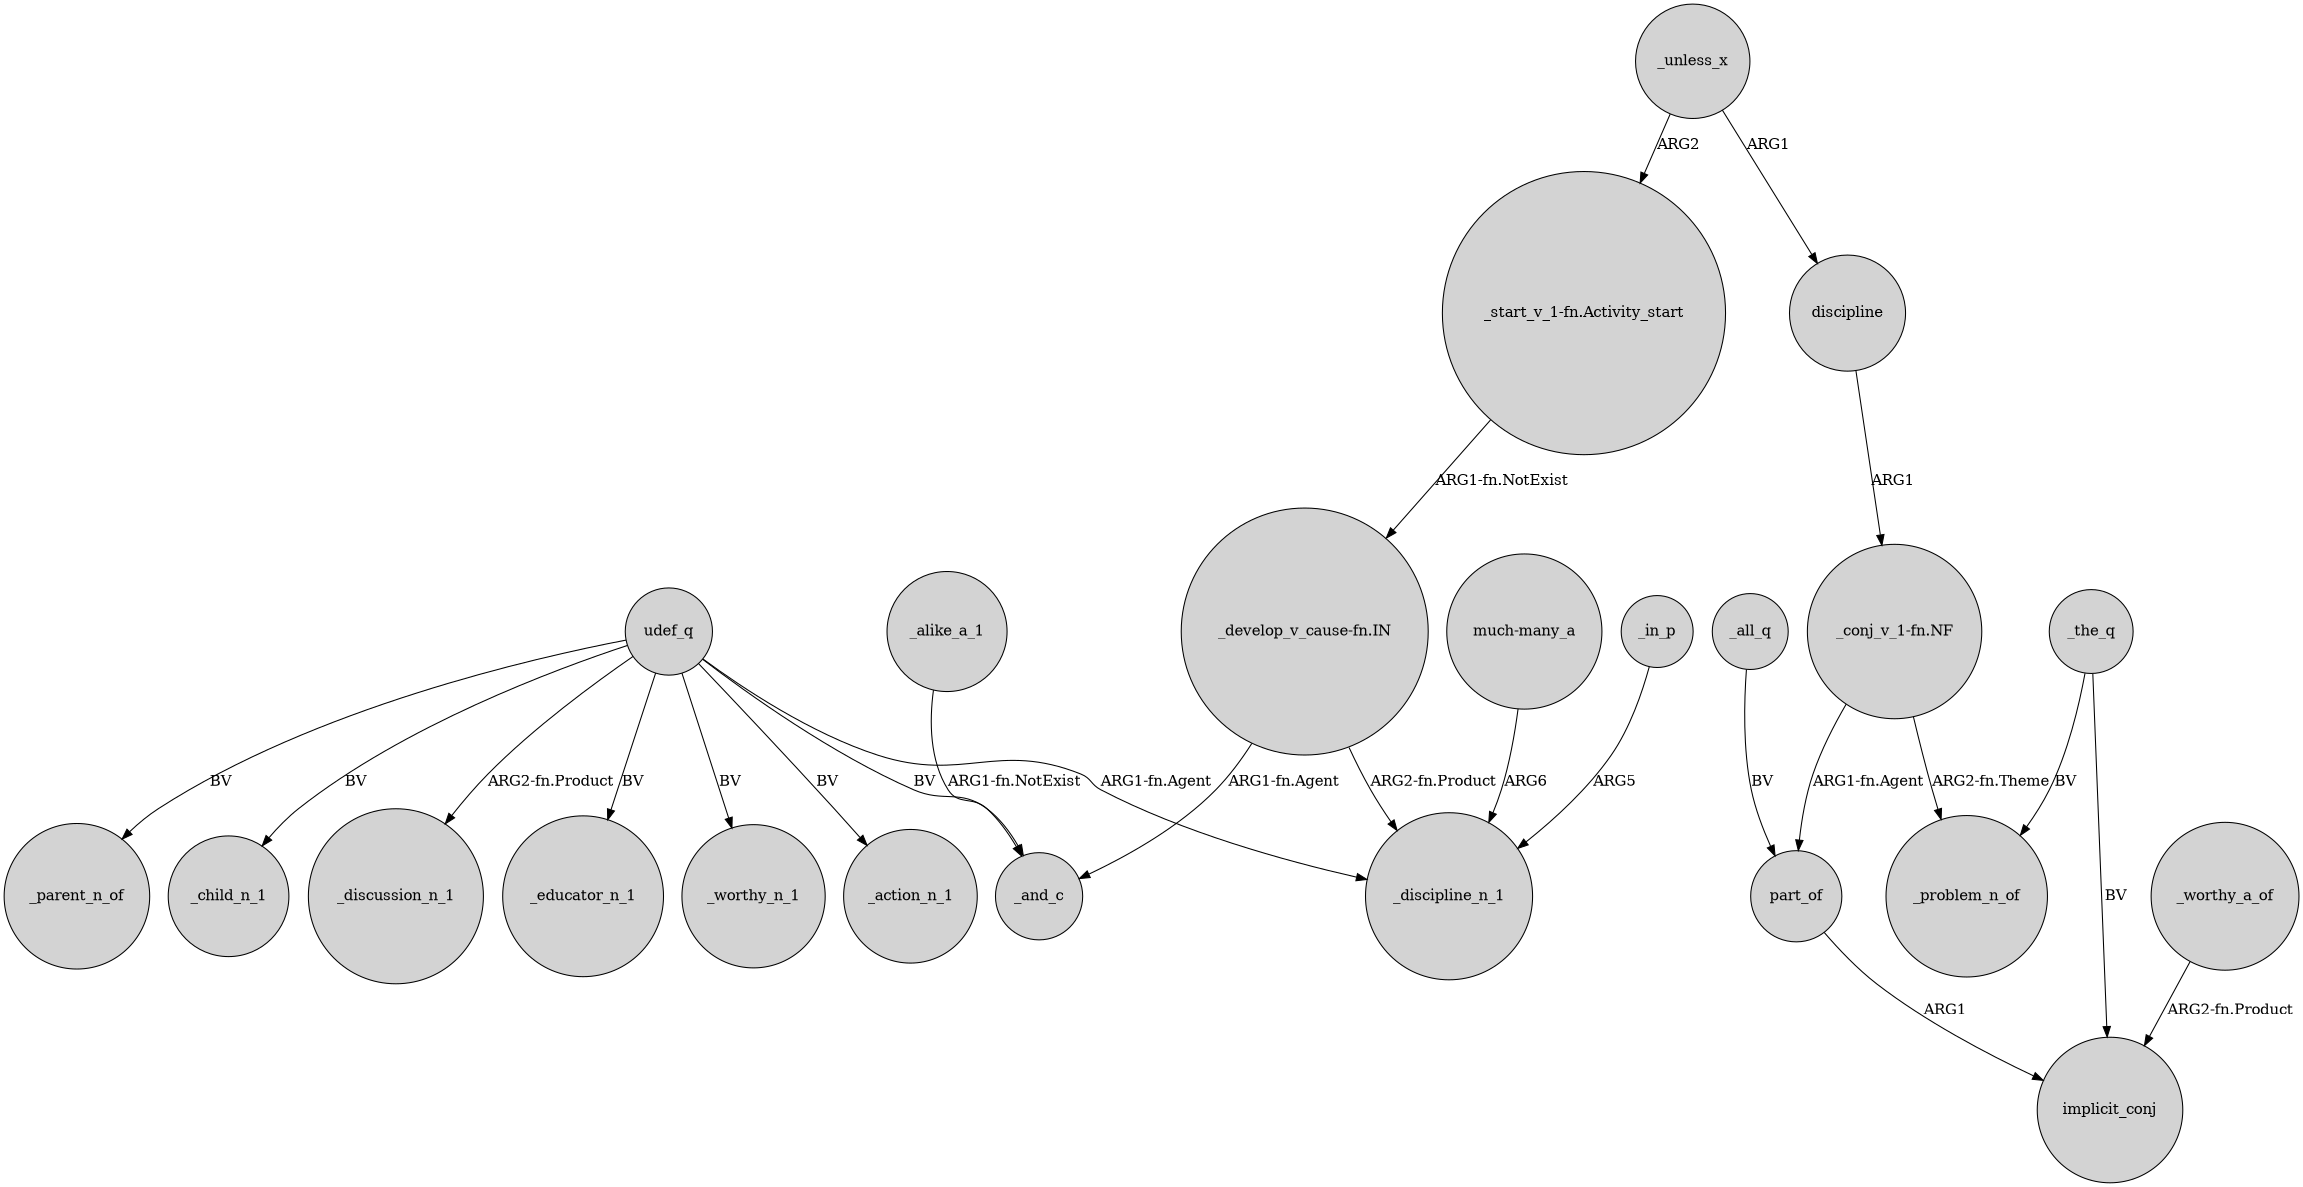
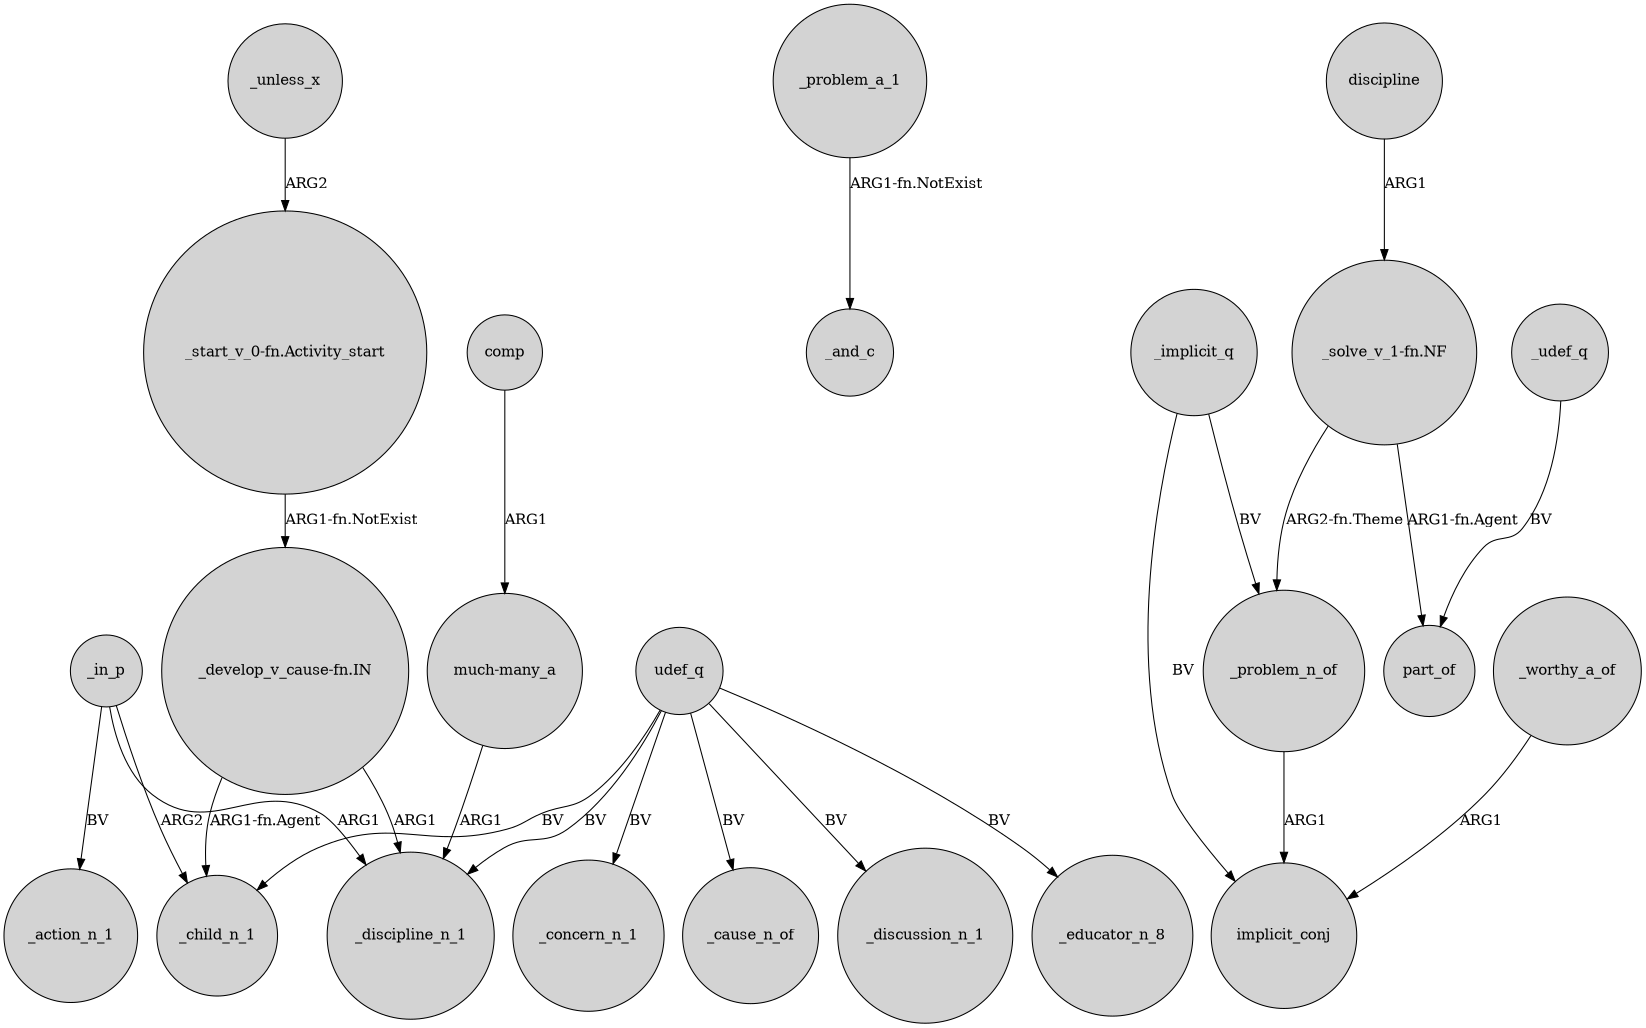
  digraph {
    node [shape=circle style=filled]
    udef_q
-   _parent_n_of
+   _parent_n_of [label=_cause_n_of]
    _and_c
    _child_n_1
    _discussion_n_1
    _discipline_n_1
-   _educator_n_1
-   _concern_n_1 [label=_worthy_n_1]
+   _educator_n_1 [label=_educator_n_8]
+   _concern_n_1
    _action_n_1
-   _alike_a_1
+   _alike_a_1 [label=_problem_a_1]
    _in_p
-   _all_q
+   _all_q [label=_udef_q]
    part_of
    implicit_conj
-   _the_q
+   _the_q [label=_implicit_q]
    _problem_n_of
    _unless_x
-   "_start_v_1-fn.Activity_start"
+   "_start_v_1-fn.Activity_start" [label="_start_v_0-fn.Activity_start"]
    n19 [label=discipline]
    "_develop_v_cause-fn.IN"
-   "_solve_v_1-fn.NF" [label="_conj_v_1-fn.NF"]
+   "_solve_v_1-fn.NF"
+   comp
    "much-many_a"
    _worthy_a_of
    udef_q -> _parent_n_of [label=BV]
-   udef_q -> _and_c [label=BV]
    udef_q -> _child_n_1 [label=BV]
-   udef_q -> _discussion_n_1 [label="ARG2-fn.Product"]
-   udef_q -> _discipline_n_1 [label="ARG1-fn.Agent"]
+   udef_q -> _discussion_n_1 [label=BV]
+   udef_q -> _discipline_n_1 [label=BV]
    udef_q -> _educator_n_1 [label=BV]
    udef_q -> _concern_n_1 [label=BV]
-   udef_q -> _action_n_1 [label=BV]
+   _in_p -> _action_n_1 [label=BV]
    _alike_a_1 -> _and_c [label="ARG1-fn.NotExist"]
-   _in_p -> _discipline_n_1 [label=ARG5]
+   _in_p -> _child_n_1 [label=ARG2]
+   _in_p -> _discipline_n_1 [label=ARG1]
    _all_q -> part_of [label=BV]
-   part_of -> implicit_conj [label=ARG1]
+   _problem_n_of -> implicit_conj [label=ARG1]
    _the_q -> implicit_conj [label=BV]
    _the_q -> _problem_n_of [label=BV]
    _unless_x -> "_start_v_1-fn.Activity_start" [label=ARG2]
-   _unless_x -> n19 [label=ARG1]
    "_start_v_1-fn.Activity_start" -> "_develop_v_cause-fn.IN" [label="ARG1-fn.NotExist"]
    n19 -> "_solve_v_1-fn.NF" [label=ARG1]
-   "_develop_v_cause-fn.IN" -> _and_c [label="ARG1-fn.Agent"]
-   "_develop_v_cause-fn.IN" -> _discipline_n_1 [label="ARG2-fn.Product"]
+   "_develop_v_cause-fn.IN" -> _child_n_1 [label="ARG1-fn.Agent"]
+   "_develop_v_cause-fn.IN" -> _discipline_n_1 [label=ARG1]
    "_solve_v_1-fn.NF" -> part_of [label="ARG1-fn.Agent"]
    "_solve_v_1-fn.NF" -> _problem_n_of [label="ARG2-fn.Theme"]
-   "much-many_a" -> _discipline_n_1 [label=ARG6]
-   _worthy_a_of -> implicit_conj [label="ARG2-fn.Product"]
+   comp -> "much-many_a" [label=ARG1]
+   "much-many_a" -> _discipline_n_1 [label=ARG1]
+   _worthy_a_of -> implicit_conj [label=ARG1]
  }
